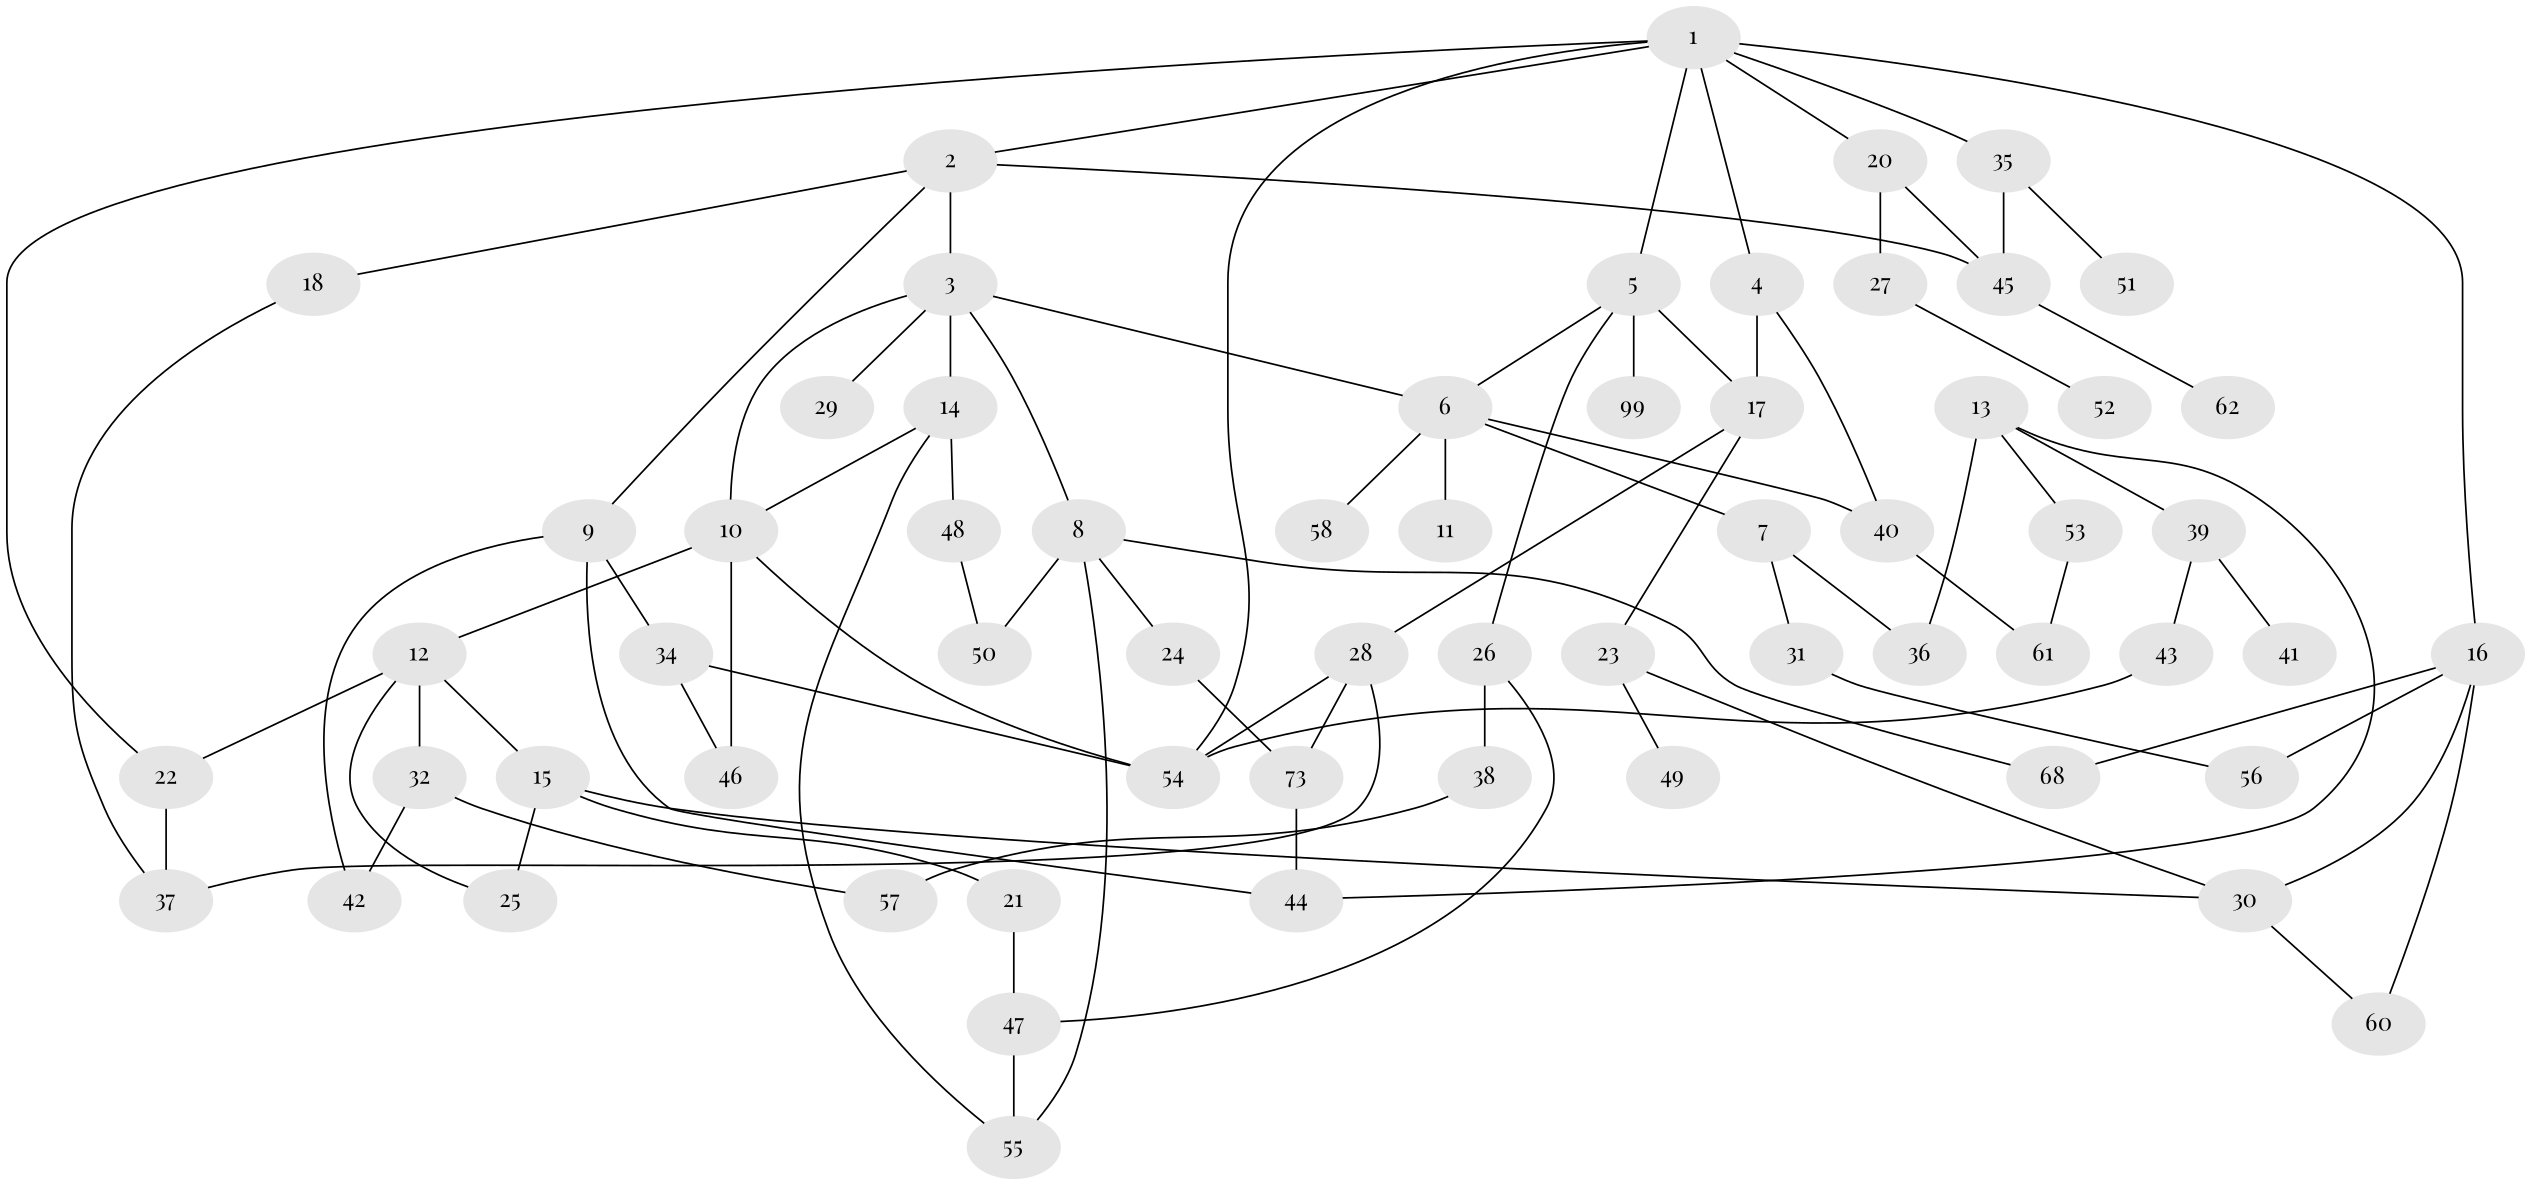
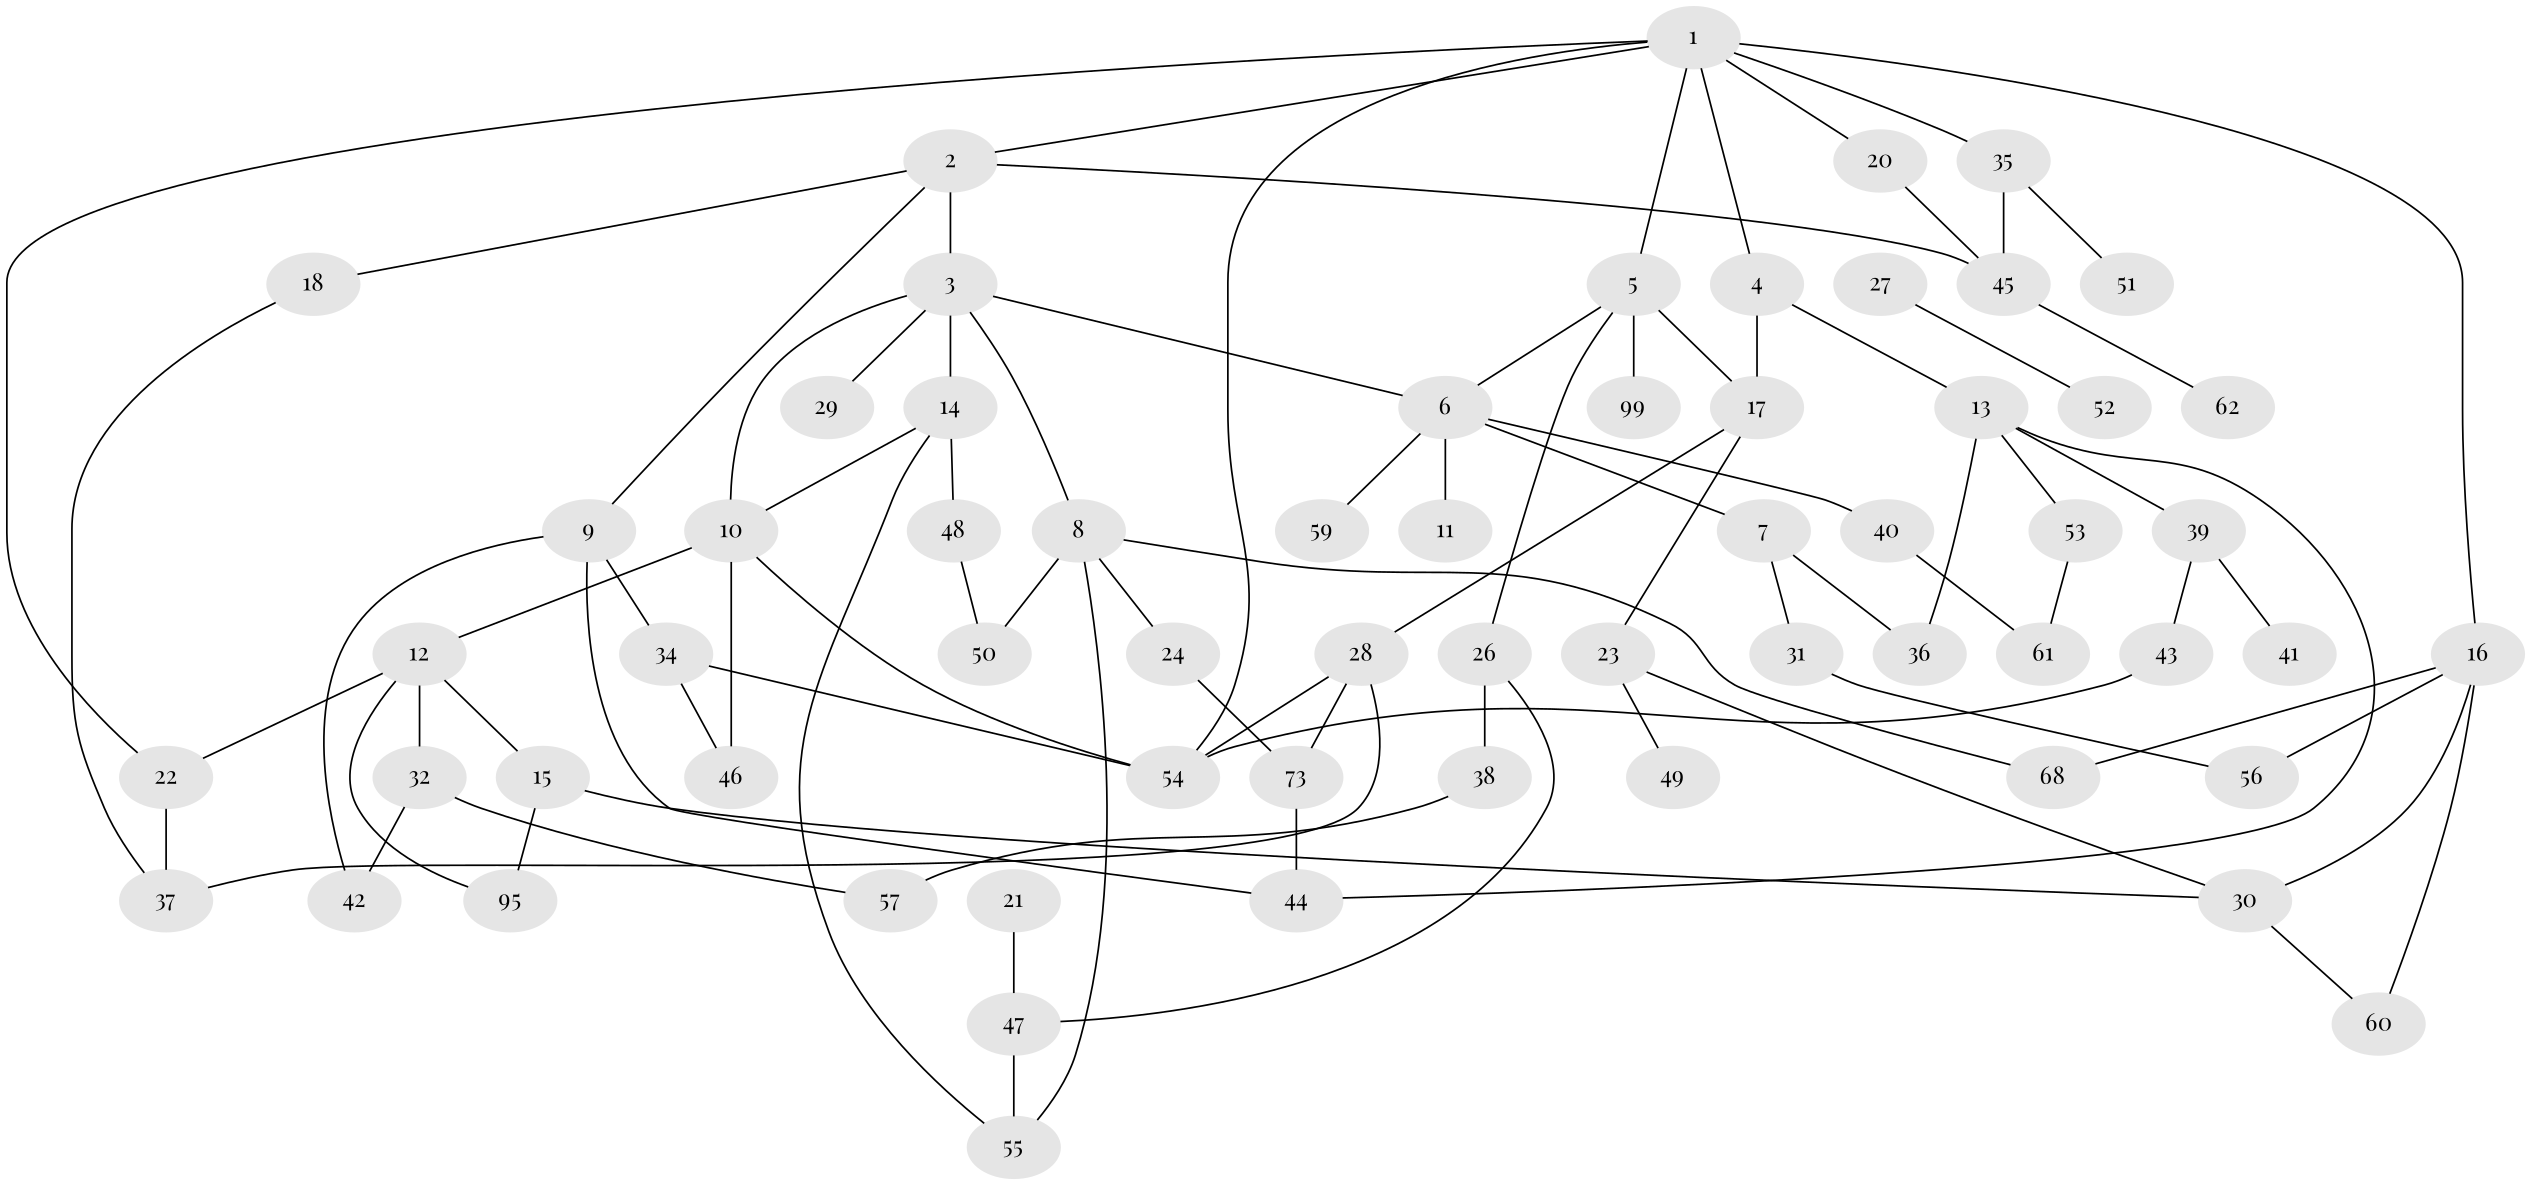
  graph {
    fontname="Playfair Display"
    node [color=gray90 fontname="Playfair Display" style=filled]
    edge [fontname="Playfair Display"]
    1
    2
    4
    5
    16
    20
    22
    35
    54
    3
    9
    18
    45
    13
    17
    6
    n17 [label=99]
    26
    n19 [label=68]
    30
    56
    60
    27
    37
    51
    8
    10
    14
    29
    34
    42
    44
    62
    7
    11
    40
-   59 [label=58]
+   59
    24
    50
    55
    12
    46
    48
    36
    39
    53
    23
    28
    47
    38
    31
    61
    n53 [label=73]
    15
-   25
+   25 [label=95]
    32
    21
    57
    41
    43
    49
    52
    1 -- 2
    1 -- 4
    1 -- 5
    1 -- 16
    1 -- 20
    1 -- 22
    1 -- 35
    1 -- 54
    2 -- 3
    2 -- 9
    2 -- 18
    2 -- 45
-   4 -- 40
+   4 -- 13
    4 -- 17
    5 -- 17
    5 -- 6
    5 -- n17
    5 -- 26
    16 -- n19
    16 -- 30
    16 -- 56
    16 -- 60
    20 -- 45
-   20 -- 27
    22 -- 37
    35 -- 45
    35 -- 51
    3 -- 6
    3 -- 8
    3 -- 10
    3 -- 14
    3 -- 29
    9 -- 34
    9 -- 42
    9 -- 44
    18 -- 37
    45 -- 62
    13 -- 44
    13 -- 36
    13 -- 39
    13 -- 53
    17 -- 23
    17 -- 28
    6 -- 7
    6 -- 11
    6 -- 40
    6 -- 59
    26 -- 47
    26 -- 38
    30 -- 60
    27 -- 52
    8 -- n19
    8 -- 24
    8 -- 50
    8 -- 55
    10 -- 54
    10 -- 12
    10 -- 46
    14 -- 10
    14 -- 55
    14 -- 48
    34 -- 54
    34 -- 46
    7 -- 36
    7 -- 31
    40 -- 61
    24 -- n53
    12 -- 22
    12 -- 15
    12 -- 25
    12 -- 32
    48 -- 50
    39 -- 41
    39 -- 43
    53 -- 61
    23 -- 30
    23 -- 49
    28 -- 54
    28 -- 37
    28 -- n53
    47 -- 55
    38 -- 57
    31 -- 56
    n53 -- 44
    15 -- 30
    15 -- 25
-   15 -- 21
    32 -- 42
    32 -- 57
    21 -- 47
    43 -- 54
  }
